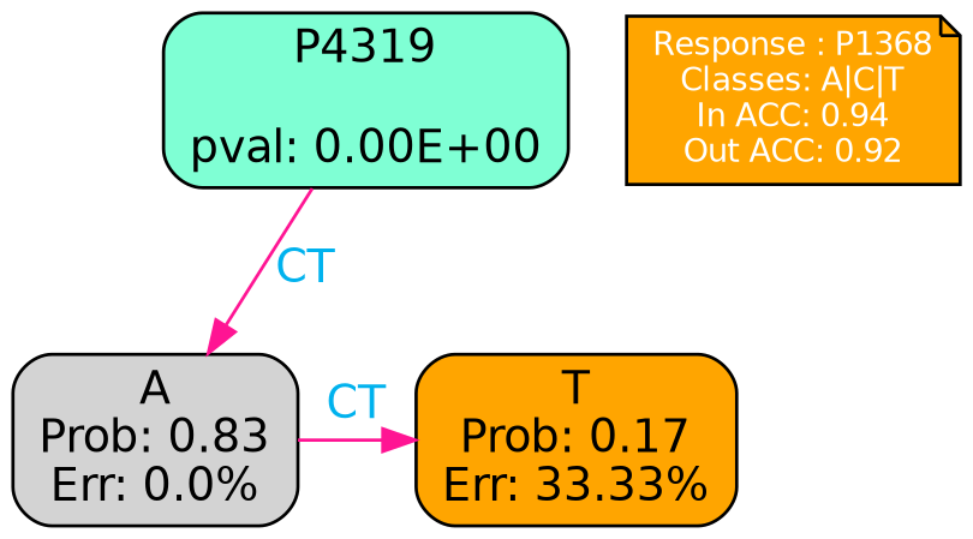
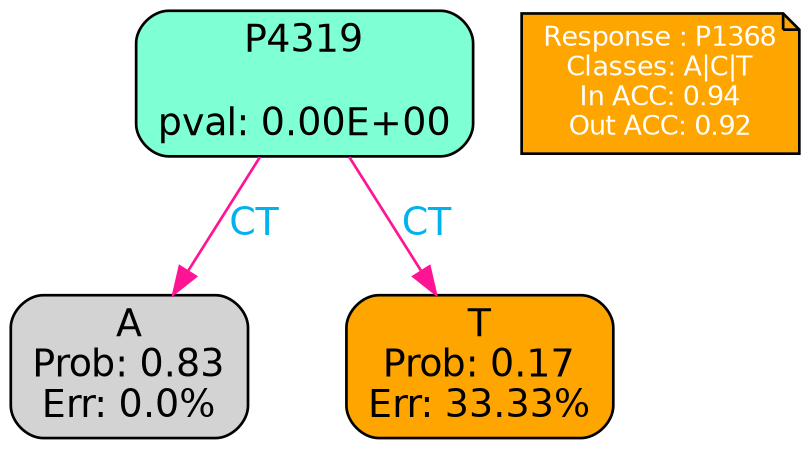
  digraph {
    ranksep=equally
    splines=polylines
    node [color=black fillcolor=orange fontname=helvetica shape=box style="filled, rounded"]
    edge [color=deeppink fontcolor=deepskyblue2 fontname=helvetica]
    n1 [fillcolor=lightgrey label="A\nProb: 0.83\nErr: 0.0%"]
    n2 [label="T\nProb: 0.17\nErr: 33.33%"]
    n3 [align=left fontcolor=white fontsize=10 label="Response : P1368\nClasses: A|C|T\nIn ACC: 0.94\nOut ACC: 0.92\n" shape=note style=filled]
    n4 [fillcolor=aquamarine label="P4319\n\npval: 0.00E+00"]
    subgraph sub_1 {
      rank=same
      n1
      n2
    }
    subgraph sub_2 {
      rank=same
      n3
      n4
    }
    n4 -> n1 [label=CT]
-   n1 -> n2 [label=CT]
+   n4 -> n2 [label=CT]
  }
